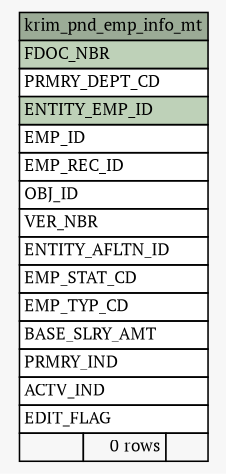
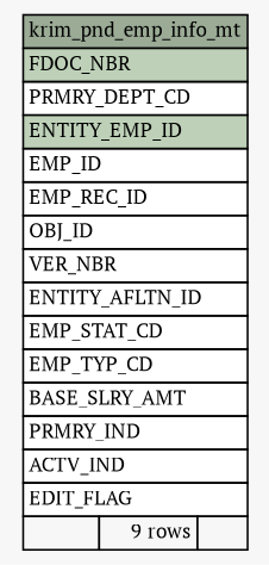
  digraph {
    bgcolor="#f7f7f7"
    fontname="PT Serif"
    fontsize=11
    nodesep=0.18
    rankdir=RL
    ranksep=0.46
-   n1 [fontname="PT Serif" fontsize=11 label=<     <TABLE BORDER="0" CELLBORDER="1" CELLSPACING="0" BGCOLOR="#ffffff">       <TR><TD COLSPAN="3" BGCOLOR="#9bab96" ALIGN="CENTER">krim_pnd_emp_info_mt</TD></TR>       <TR><TD PORT="FDOC_NBR" COLSPAN="3" BGCOLOR="#bed1b8" ALIGN="LEFT">FDOC_NBR</TD></TR>       <TR><TD PORT="PRMRY_DEPT_CD" COLSPAN="3" ALIGN="LEFT">PRMRY_DEPT_CD</TD></TR>       <TR><TD PORT="ENTITY_EMP_ID" COLSPAN="3" BGCOLOR="#bed1b8" ALIGN="LEFT">ENTITY_EMP_ID</TD></TR>       <TR><TD PORT="EMP_ID" COLSPAN="3" ALIGN="LEFT">EMP_ID</TD></TR>       <TR><TD PORT="EMP_REC_ID" COLSPAN="3" ALIGN="LEFT">EMP_REC_ID</TD></TR>       <TR><TD PORT="OBJ_ID" COLSPAN="3" ALIGN="LEFT">OBJ_ID</TD></TR>       <TR><TD PORT="VER_NBR" COLSPAN="3" ALIGN="LEFT">VER_NBR</TD></TR>       <TR><TD PORT="ENTITY_AFLTN_ID" COLSPAN="3" ALIGN="LEFT">ENTITY_AFLTN_ID</TD></TR>       <TR><TD PORT="EMP_STAT_CD" COLSPAN="3" ALIGN="LEFT">EMP_STAT_CD</TD></TR>       <TR><TD PORT="EMP_TYP_CD" COLSPAN="3" ALIGN="LEFT">EMP_TYP_CD</TD></TR>       <TR><TD PORT="BASE_SLRY_AMT" COLSPAN="3" ALIGN="LEFT">BASE_SLRY_AMT</TD></TR>       <TR><TD PORT="PRMRY_IND" COLSPAN="3" ALIGN="LEFT">PRMRY_IND</TD></TR>       <TR><TD PORT="ACTV_IND" COLSPAN="3" ALIGN="LEFT">ACTV_IND</TD></TR>       <TR><TD PORT="EDIT_FLAG" COLSPAN="3" ALIGN="LEFT">EDIT_FLAG</TD></TR>       <TR><TD ALIGN="LEFT" BGCOLOR="#f7f7f7">  </TD><TD ALIGN="RIGHT" BGCOLOR="#f7f7f7">0 rows</TD><TD ALIGN="RIGHT" BGCOLOR="#f7f7f7">  </TD></TR>     </TABLE>> shape=plaintext]
+   n1 [fontname="PT Serif" fontsize=11 label=<     <TABLE BORDER="0" CELLBORDER="1" CELLSPACING="0" BGCOLOR="#ffffff">       <TR><TD COLSPAN="3" BGCOLOR="#9bab96" ALIGN="CENTER">krim_pnd_emp_info_mt</TD></TR>       <TR><TD PORT="FDOC_NBR" COLSPAN="3" BGCOLOR="#bed1b8" ALIGN="LEFT">FDOC_NBR</TD></TR>       <TR><TD PORT="PRMRY_DEPT_CD" COLSPAN="3" ALIGN="LEFT">PRMRY_DEPT_CD</TD></TR>       <TR><TD PORT="ENTITY_EMP_ID" COLSPAN="3" BGCOLOR="#bed1b8" ALIGN="LEFT">ENTITY_EMP_ID</TD></TR>       <TR><TD PORT="EMP_ID" COLSPAN="3" ALIGN="LEFT">EMP_ID</TD></TR>       <TR><TD PORT="EMP_REC_ID" COLSPAN="3" ALIGN="LEFT">EMP_REC_ID</TD></TR>       <TR><TD PORT="OBJ_ID" COLSPAN="3" ALIGN="LEFT">OBJ_ID</TD></TR>       <TR><TD PORT="VER_NBR" COLSPAN="3" ALIGN="LEFT">VER_NBR</TD></TR>       <TR><TD PORT="ENTITY_AFLTN_ID" COLSPAN="3" ALIGN="LEFT">ENTITY_AFLTN_ID</TD></TR>       <TR><TD PORT="EMP_STAT_CD" COLSPAN="3" ALIGN="LEFT">EMP_STAT_CD</TD></TR>       <TR><TD PORT="EMP_TYP_CD" COLSPAN="3" ALIGN="LEFT">EMP_TYP_CD</TD></TR>       <TR><TD PORT="BASE_SLRY_AMT" COLSPAN="3" ALIGN="LEFT">BASE_SLRY_AMT</TD></TR>       <TR><TD PORT="PRMRY_IND" COLSPAN="3" ALIGN="LEFT">PRMRY_IND</TD></TR>       <TR><TD PORT="ACTV_IND" COLSPAN="3" ALIGN="LEFT">ACTV_IND</TD></TR>       <TR><TD PORT="EDIT_FLAG" COLSPAN="3" ALIGN="LEFT">EDIT_FLAG</TD></TR>       <TR><TD ALIGN="LEFT" BGCOLOR="#f7f7f7">  </TD><TD ALIGN="RIGHT" BGCOLOR="#f7f7f7">9 rows</TD><TD ALIGN="RIGHT" BGCOLOR="#f7f7f7">  </TD></TR>     </TABLE>> shape=plaintext]
  }
